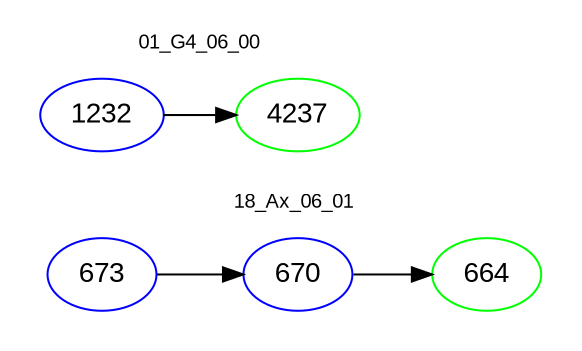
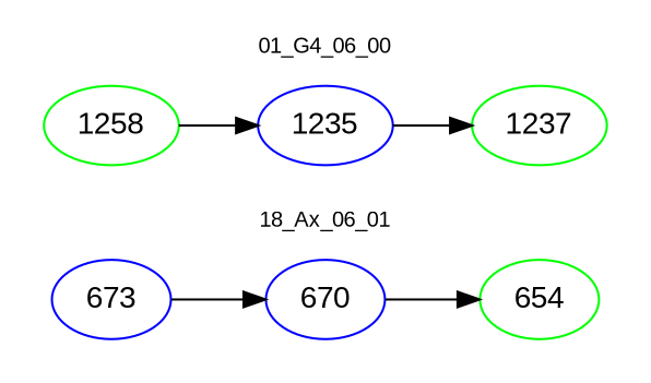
  digraph {
    fontname="Liberation Sans"
    rankdir=LR
    node [color=blue fontname="Liberation Sans"]
    edge [color=black fontname="Liberation Sans"]
    n1 [label=673]
    n2 [label=670]
-   n3 [color=green label=664]
-   n5 [label=1232]
-   n6 [color=green label=4237]
+   n3 [color=green label=654]
+   n4 [color=green label=1258]
+   n5 [label=1235]
+   n6 [color=green label=1237]
    subgraph cluster_1 {
      color=white
      fontsize=10
      label="18_Ax_06_01"
      n1
      n2
      n3
    }
    subgraph cluster_2 {
      color=white
      fontsize=10
      label="01_G4_06_00"
+     n4
      n5
      n6
    }
    n1 -> n2
    n2 -> n3
+   n4 -> n5
    n5 -> n6
  }
